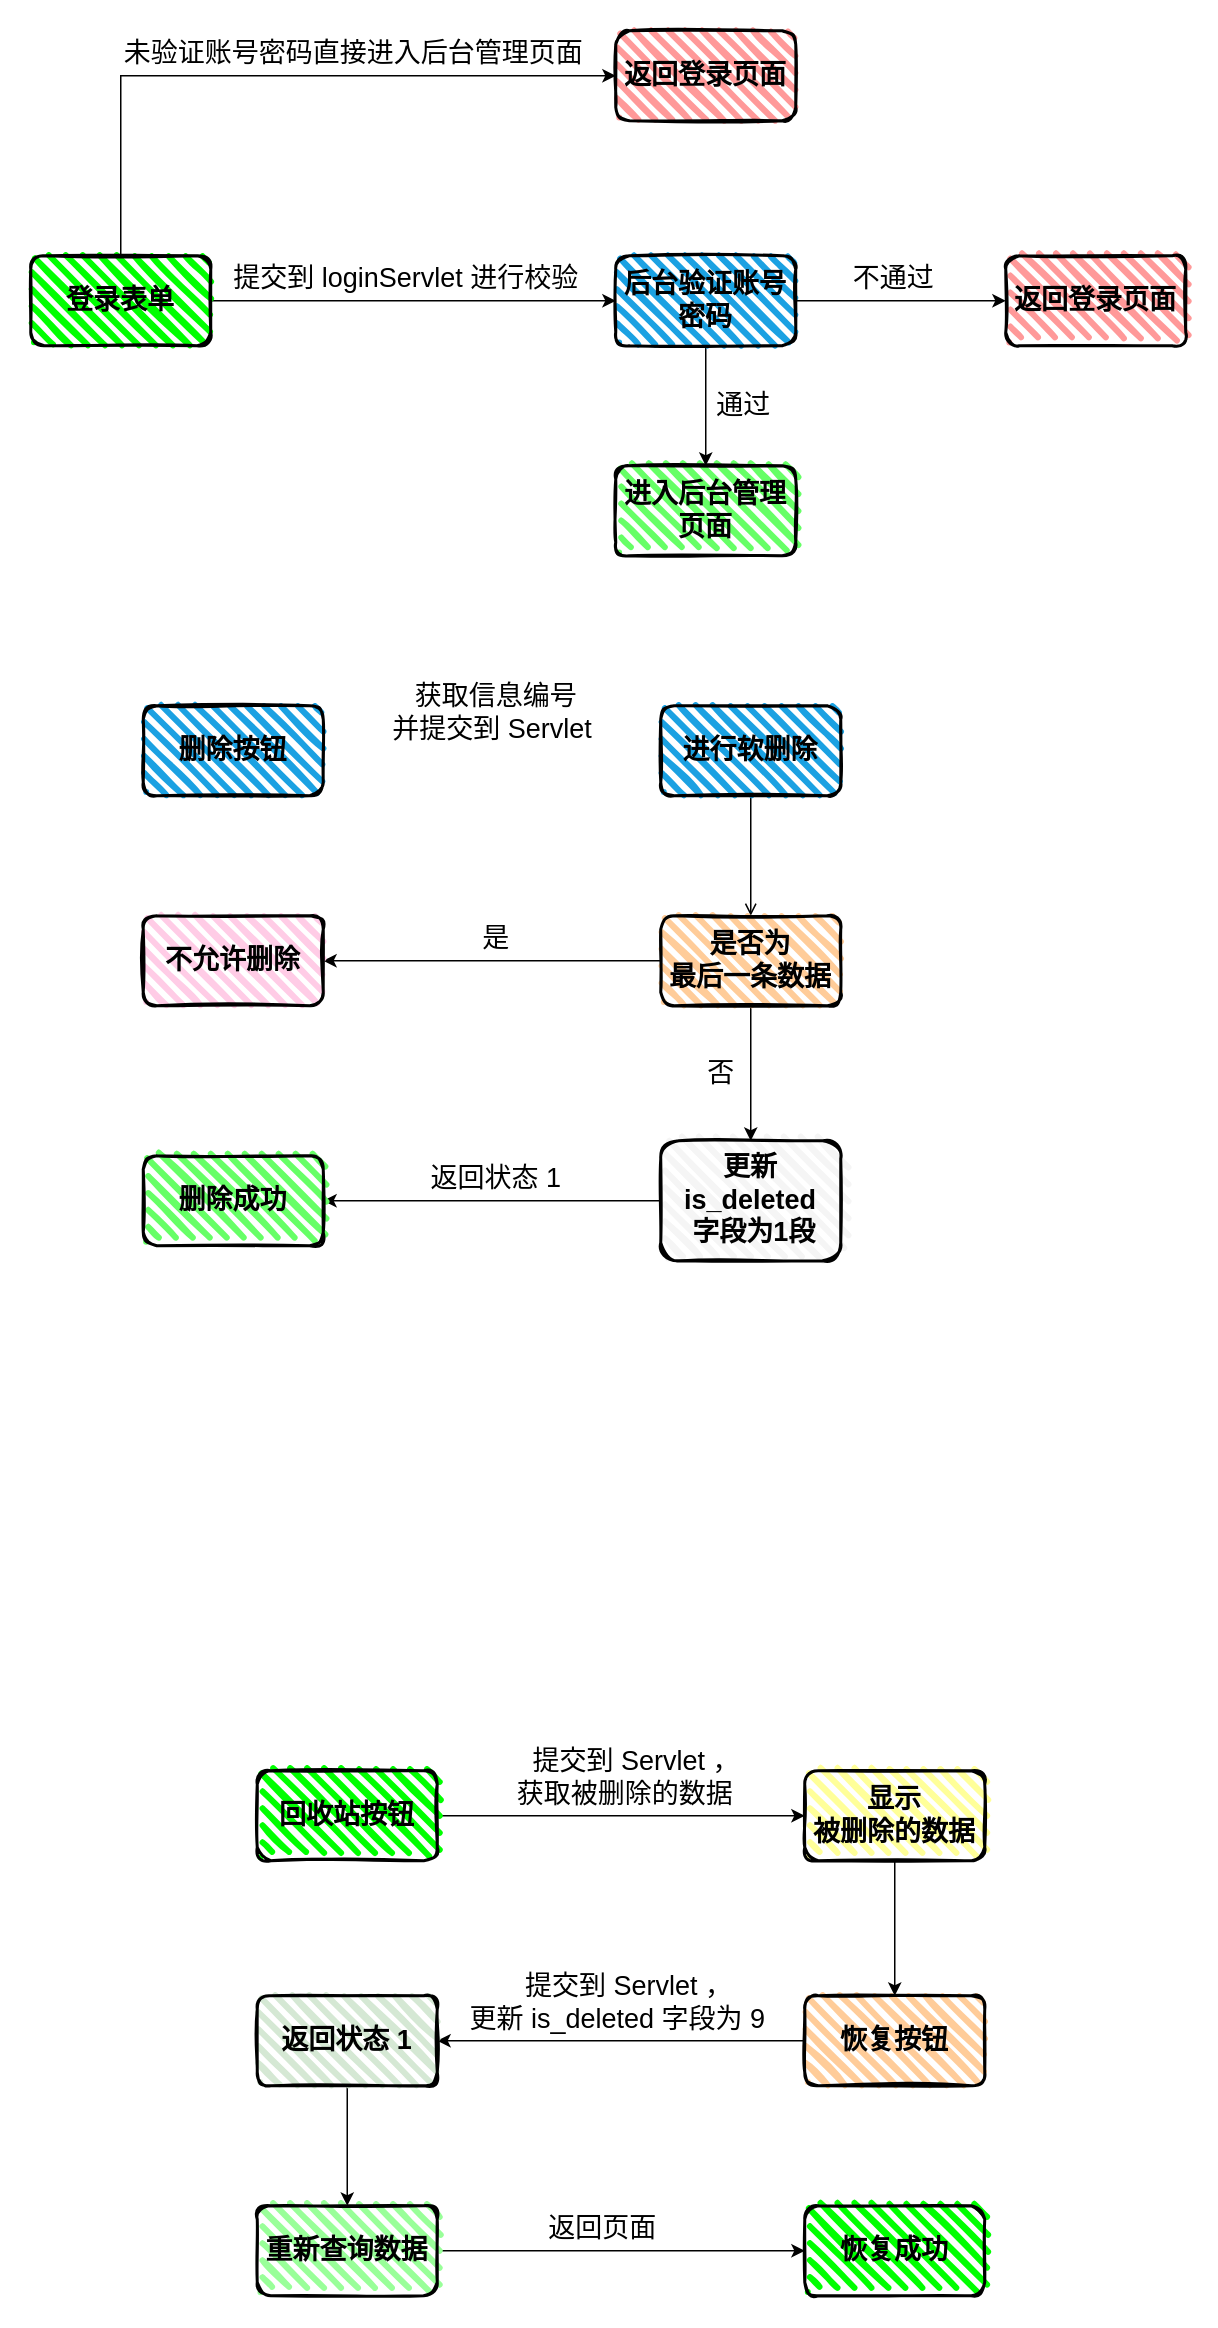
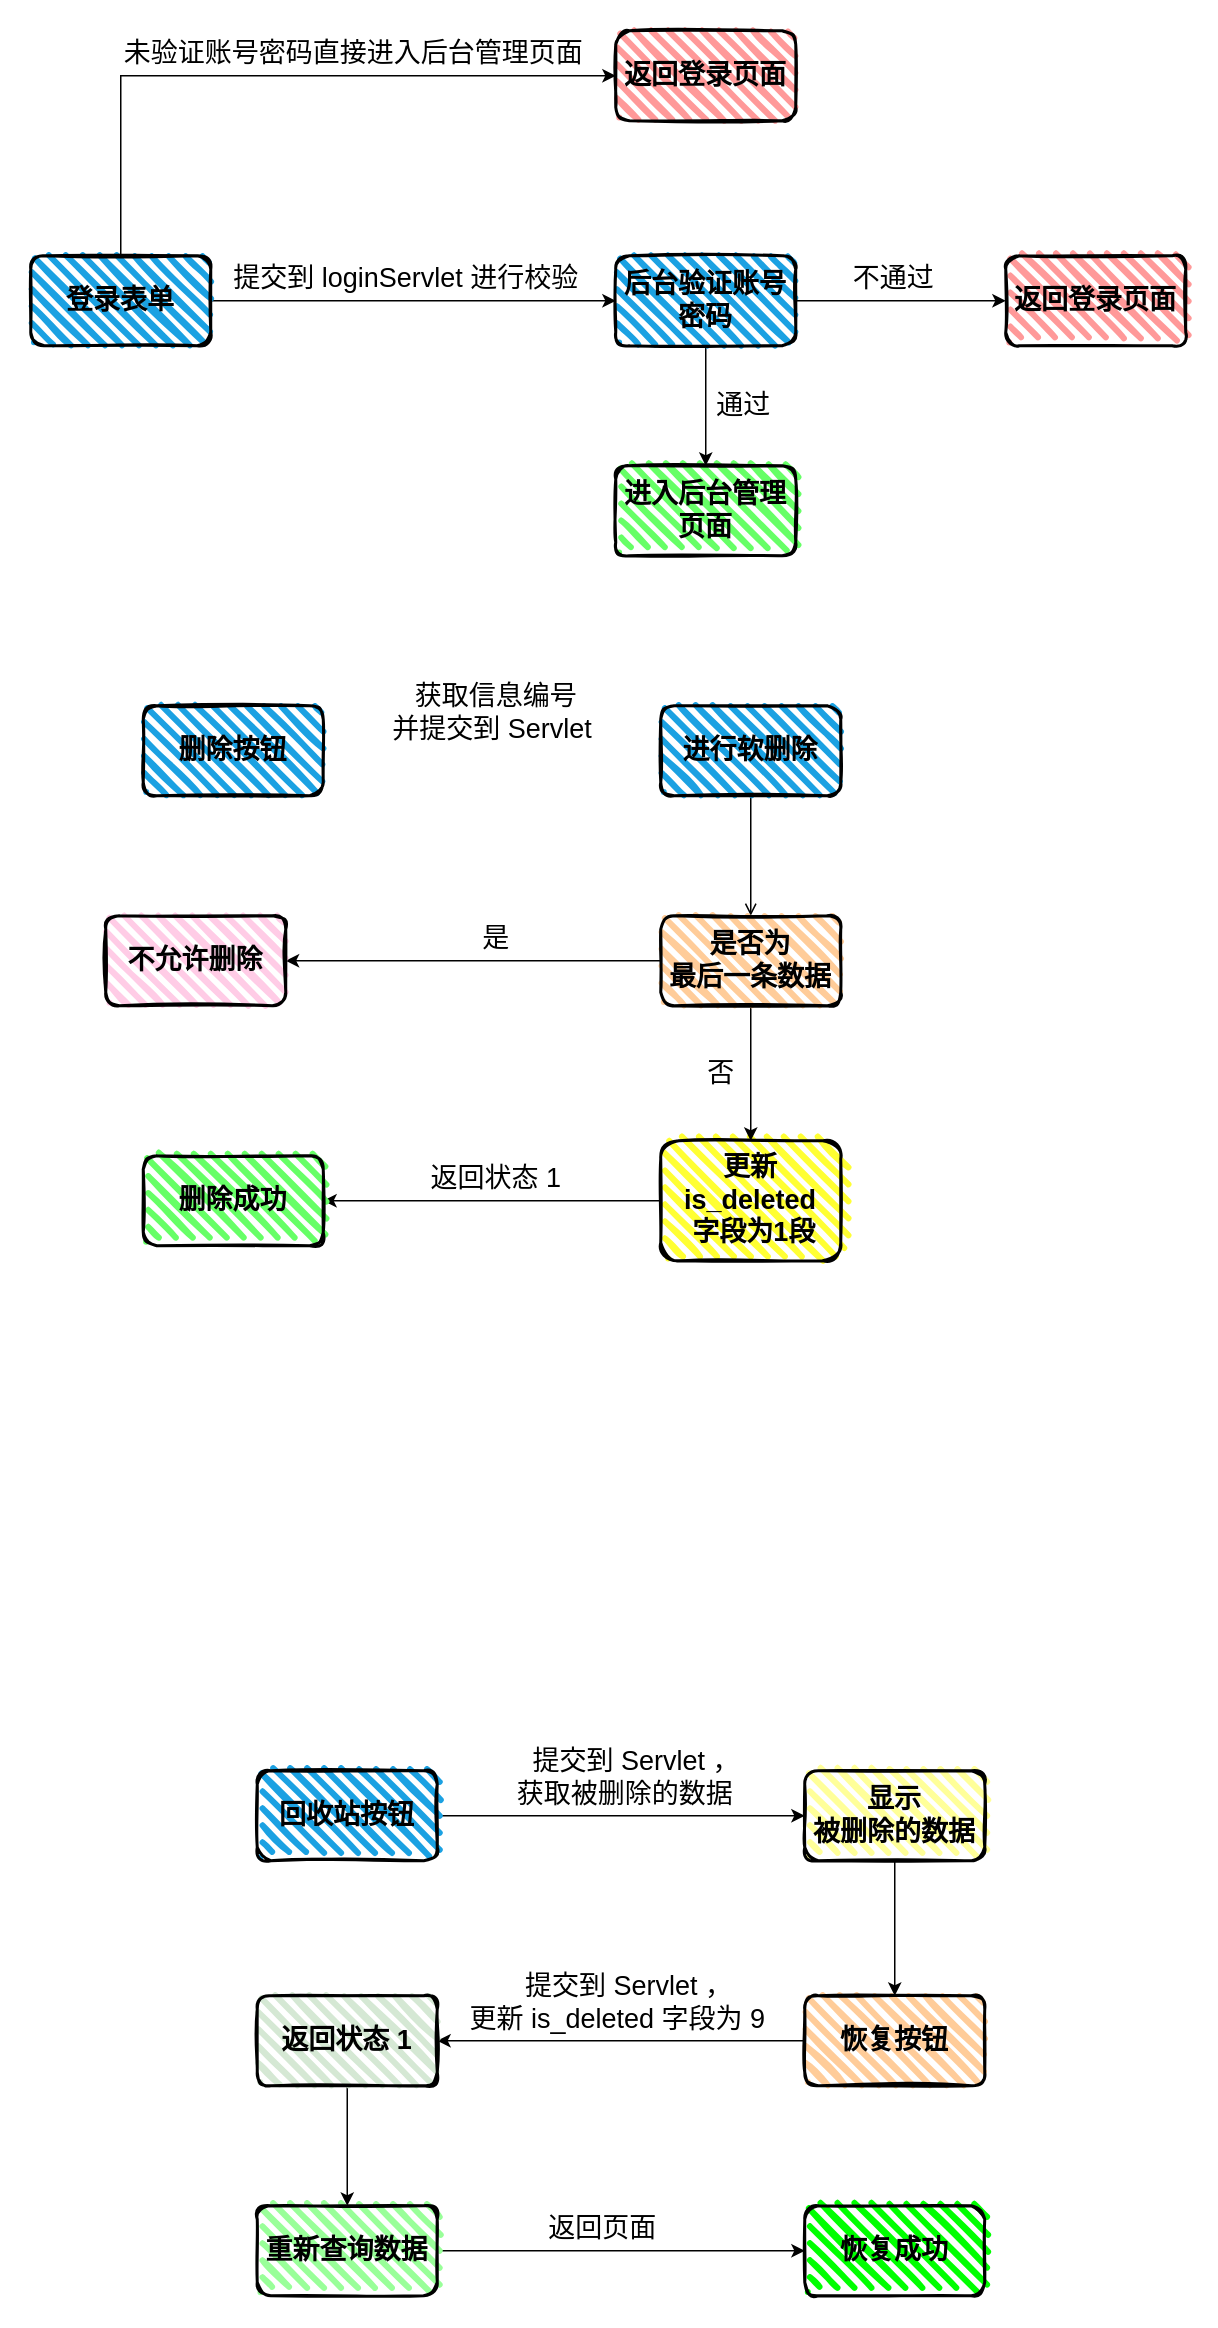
  <mxCell id="0" />
  <mxCell id="1" parent="0" />
  <mxCell id="2" style="edgeStyle=orthogonalEdgeStyle;rounded=0;orthogonalLoop=1;jettySize=auto;html=1;exitX=1;exitY=0.5;exitDx=0;exitDy=0;entryX=0;entryY=0.5;entryDx=0;entryDy=0;fontSize=18;" parent="1" source="4" target="7" edge="1"><mxGeometry relative="1" as="geometry" /></mxCell>
  <mxCell id="3" style="edgeStyle=orthogonalEdgeStyle;rounded=0;orthogonalLoop=1;jettySize=auto;html=1;entryX=0;entryY=0.5;entryDx=0;entryDy=0;fontSize=18;" parent="1" source="4" edge="1"><mxGeometry relative="1" as="geometry"><mxPoint x="410" y="50" as="targetPoint" /><Array as="points"><mxPoint x="80" y="50" /></Array></mxGeometry></mxCell>
- <mxCell id="4" value="&lt;font style=&quot;font-size: 18px&quot;&gt;&lt;b&gt;登录表单&lt;/b&gt;&lt;/font&gt;" style="rounded=1;whiteSpace=wrap;html=1;strokeWidth=2;fillWeight=4;hachureGap=8;hachureAngle=45;fillColor=#00ff00;sketch=1;" parent="1" vertex="1"><mxGeometry x="20" y="170" width="120" height="60" as="geometry" /></mxCell>
+ <mxCell id="4" value="&lt;font style=&quot;font-size: 18px&quot;&gt;&lt;b&gt;登录表单&lt;/b&gt;&lt;/font&gt;" style="rounded=1;whiteSpace=wrap;html=1;strokeWidth=2;fillWeight=4;hachureGap=8;hachureAngle=45;fillColor=#1ba1e2;sketch=1;" parent="1" vertex="1"><mxGeometry x="20" y="170" width="120" height="60" as="geometry" /></mxCell>
  <mxCell id="5" style="edgeStyle=orthogonalEdgeStyle;rounded=0;orthogonalLoop=1;jettySize=auto;html=1;fontSize=18;entryX=0.5;entryY=0;entryDx=0;entryDy=0;" parent="1" source="7" target="9" edge="1"><mxGeometry relative="1" as="geometry"><mxPoint x="470" y="280" as="targetPoint" /></mxGeometry></mxCell>
  <mxCell id="6" style="edgeStyle=orthogonalEdgeStyle;rounded=0;orthogonalLoop=1;jettySize=auto;html=1;exitX=1;exitY=0.5;exitDx=0;exitDy=0;fontSize=18;" parent="1" source="7" target="11" edge="1"><mxGeometry relative="1" as="geometry" /></mxCell>
  <mxCell id="7" value="&lt;b&gt;后台验证账号密码&lt;/b&gt;" style="rounded=1;whiteSpace=wrap;html=1;strokeWidth=2;fillWeight=4;hachureGap=8;hachureAngle=45;fillColor=#1ba1e2;sketch=1;fontSize=18;" parent="1" vertex="1"><mxGeometry x="410" y="170" width="120" height="60" as="geometry" /></mxCell>
  <mxCell id="8" value="提交到 loginServlet 进行校验" style="text;html=1;align=center;verticalAlign=middle;resizable=0;points=[];autosize=1;strokeColor=none;fillColor=none;fontSize=18;" parent="1" vertex="1"><mxGeometry x="145" y="170" width="250" height="30" as="geometry" /></mxCell>
  <mxCell id="9" value="&lt;b&gt;进入后台管理页面&lt;/b&gt;" style="rounded=1;whiteSpace=wrap;html=1;strokeWidth=2;fillWeight=4;hachureGap=8;hachureAngle=45;fillColor=#66FF66;sketch=1;fontSize=18;" parent="1" vertex="1"><mxGeometry x="410" y="310" width="120" height="60" as="geometry" /></mxCell>
  <mxCell id="10" value="通过" style="text;html=1;align=center;verticalAlign=middle;resizable=0;points=[];autosize=1;strokeColor=none;fillColor=none;fontSize=18;" parent="1" vertex="1"><mxGeometry x="470" y="255" width="50" height="30" as="geometry" /></mxCell>
  <mxCell id="11" value="&lt;b&gt;返回登录页面&lt;/b&gt;" style="rounded=1;whiteSpace=wrap;html=1;strokeWidth=2;fillWeight=4;hachureGap=8;hachureAngle=45;fillColor=#FF9999;sketch=1;fontSize=18;" parent="1" vertex="1"><mxGeometry x="670" y="170" width="120" height="60" as="geometry" /></mxCell>
  <mxCell id="12" value="不通过" style="text;html=1;align=center;verticalAlign=middle;resizable=0;points=[];autosize=1;strokeColor=none;fillColor=none;fontSize=18;" parent="1" vertex="1"><mxGeometry x="560" y="170" width="70" height="30" as="geometry" /></mxCell>
  <mxCell id="13" value="未验证账号密码直接进入后台管理页面" style="text;html=1;align=center;verticalAlign=middle;resizable=0;points=[];autosize=1;strokeColor=none;fillColor=none;fontSize=18;" parent="1" vertex="1"><mxGeometry x="75" y="20" width="320" height="30" as="geometry" /></mxCell>
  <mxCell id="14" value="&lt;b&gt;返回登录页面&lt;/b&gt;" style="rounded=1;whiteSpace=wrap;html=1;strokeWidth=2;fillWeight=4;hachureGap=8;hachureAngle=45;fillColor=#FF9999;sketch=1;fontSize=18;" parent="1" vertex="1"><mxGeometry x="410" y="20" width="120" height="60" as="geometry" /></mxCell>
  <mxCell id="15" value="&lt;b&gt;删除按钮&lt;/b&gt;" style="rounded=1;whiteSpace=wrap;html=1;strokeWidth=2;fillWeight=4;hachureGap=8;hachureAngle=45;fillColor=#1ba1e2;sketch=1;fontSize=18;" parent="1" vertex="1"><mxGeometry x="95" y="470" width="120" height="60" as="geometry" /></mxCell>
  <mxCell id="16" style="edgeStyle=orthogonalEdgeStyle;rounded=0;orthogonalLoop=1;jettySize=auto;html=1;exitX=0.5;exitY=1;exitDx=0;exitDy=0;fontSize=18;endArrow=open;" parent="1" source="17" target="24" edge="1"><mxGeometry relative="1" as="geometry" /></mxCell>
  <mxCell id="17" value="&lt;b&gt;进行软删除&lt;/b&gt;" style="rounded=1;whiteSpace=wrap;html=1;strokeWidth=2;fillWeight=4;hachureGap=8;hachureAngle=45;fillColor=#1ba1e2;sketch=1;fontSize=18;" parent="1" vertex="1"><mxGeometry x="440" y="470" width="120" height="60" as="geometry" /></mxCell>
  <mxCell id="18" value="获取信息编号&lt;br&gt;并提交到 Servlet&amp;nbsp;" style="text;html=1;align=center;verticalAlign=middle;resizable=0;points=[];autosize=1;strokeColor=none;fillColor=none;fontSize=18;" parent="1" vertex="1"><mxGeometry x="255" y="450" width="150" height="50" as="geometry" /></mxCell>
  <mxCell id="19" style="edgeStyle=orthogonalEdgeStyle;rounded=0;orthogonalLoop=1;jettySize=auto;html=1;exitX=0;exitY=0.5;exitDx=0;exitDy=0;entryX=1;entryY=0.5;entryDx=0;entryDy=0;fontSize=18;" parent="1" source="20" target="21" edge="1"><mxGeometry relative="1" as="geometry" /></mxCell>
- <mxCell id="20" value="&lt;b&gt;&lt;span&gt;更新 is_deleted&lt;br&gt;&amp;nbsp;字段为1&lt;/span&gt;段&lt;/b&gt;" style="rounded=1;whiteSpace=wrap;html=1;strokeWidth=2;fillWeight=4;hachureGap=8;hachureAngle=45;fillColor=#f5f5f5;sketch=1;fontSize=18;" parent="1" vertex="1"><mxGeometry x="440" y="760" width="120" height="80" as="geometry" /></mxCell>
+ <mxCell id="20" value="&lt;b&gt;&lt;span&gt;更新 is_deleted&lt;br&gt;&amp;nbsp;字段为1&lt;/span&gt;段&lt;/b&gt;" style="rounded=1;whiteSpace=wrap;html=1;strokeWidth=2;fillWeight=4;hachureGap=8;hachureAngle=45;fillColor=#FFFF33;sketch=1;fontSize=18;" parent="1" vertex="1"><mxGeometry x="440" y="760" width="120" height="80" as="geometry" /></mxCell>
  <mxCell id="21" value="&lt;b&gt;删除成功&lt;/b&gt;" style="rounded=1;whiteSpace=wrap;html=1;strokeWidth=2;fillWeight=4;hachureGap=8;hachureAngle=45;fillColor=#66FF66;sketch=1;fontSize=18;" parent="1" vertex="1"><mxGeometry x="95" y="770" width="120" height="60" as="geometry" /></mxCell>
  <mxCell id="22" style="edgeStyle=orthogonalEdgeStyle;rounded=0;orthogonalLoop=1;jettySize=auto;html=1;exitX=0;exitY=0.5;exitDx=0;exitDy=0;entryX=1;entryY=0.5;entryDx=0;entryDy=0;fontSize=18;" parent="1" source="24" target="25" edge="1"><mxGeometry relative="1" as="geometry" /></mxCell>
  <mxCell id="23" style="edgeStyle=orthogonalEdgeStyle;rounded=0;orthogonalLoop=1;jettySize=auto;html=1;exitX=0.5;exitY=1;exitDx=0;exitDy=0;entryX=0.5;entryY=0;entryDx=0;entryDy=0;fontSize=18;" parent="1" source="24" target="20" edge="1"><mxGeometry relative="1" as="geometry" /></mxCell>
  <mxCell id="24" value="&lt;b&gt;是否为&lt;br&gt;最后一条数据&lt;/b&gt;" style="rounded=1;whiteSpace=wrap;html=1;strokeWidth=2;fillWeight=4;hachureGap=8;hachureAngle=45;fillColor=#FFCC99;sketch=1;fontSize=18;" parent="1" vertex="1"><mxGeometry x="440" y="610" width="120" height="60" as="geometry" /></mxCell>
- <mxCell id="25" value="&lt;b&gt;不允许删除&lt;/b&gt;" style="rounded=1;whiteSpace=wrap;html=1;strokeWidth=2;fillWeight=4;hachureGap=8;hachureAngle=45;fillColor=#FFCCE6;sketch=1;fontSize=18;" parent="1" vertex="1"><mxGeometry x="95" y="610" width="120" height="60" as="geometry" /></mxCell>
+ <mxCell id="25" value="&lt;b&gt;不允许删除&lt;/b&gt;" style="rounded=1;whiteSpace=wrap;html=1;strokeWidth=2;fillWeight=4;hachureGap=8;hachureAngle=45;fillColor=#FFCCE6;sketch=1;fontSize=18;" parent="1" vertex="1"><mxGeometry x="70" y="610" width="120" height="60" as="geometry" /></mxCell>
  <mxCell id="26" value="是" style="text;html=1;align=center;verticalAlign=middle;resizable=0;points=[];autosize=1;strokeColor=none;fillColor=none;fontSize=18;" parent="1" vertex="1"><mxGeometry x="315" y="610" width="30" height="30" as="geometry" /></mxCell>
  <mxCell id="27" value="否" style="text;html=1;align=center;verticalAlign=middle;resizable=0;points=[];autosize=1;strokeColor=none;fillColor=none;fontSize=18;" parent="1" vertex="1"><mxGeometry x="465" y="700" width="30" height="30" as="geometry" /></mxCell>
  <mxCell id="28" value="返回状态 1" style="text;html=1;align=center;verticalAlign=middle;resizable=0;points=[];autosize=1;strokeColor=none;fillColor=none;fontSize=18;" parent="1" vertex="1"><mxGeometry x="280" y="770" width="100" height="30" as="geometry" /></mxCell>
  <mxCell id="29" value="" style="edgeStyle=orthogonalEdgeStyle;rounded=0;orthogonalLoop=1;jettySize=auto;html=1;fontSize=18;" parent="1" source="30" target="32" edge="1"><mxGeometry relative="1" as="geometry" /></mxCell>
- <mxCell id="30" value="&lt;b&gt;回收站按钮&lt;/b&gt;" style="rounded=1;whiteSpace=wrap;html=1;strokeWidth=2;fillWeight=4;hachureGap=8;hachureAngle=45;fillColor=#00ff00;sketch=1;fontSize=18;" parent="1" vertex="1"><mxGeometry x="171" y="1180" width="120" height="60" as="geometry" /></mxCell>
+ <mxCell id="30" value="&lt;b&gt;回收站按钮&lt;/b&gt;" style="rounded=1;whiteSpace=wrap;html=1;strokeWidth=2;fillWeight=4;hachureGap=8;hachureAngle=45;fillColor=#1ba1e2;sketch=1;fontSize=18;" parent="1" vertex="1"><mxGeometry x="171" y="1180" width="120" height="60" as="geometry" /></mxCell>
  <mxCell id="31" style="edgeStyle=orthogonalEdgeStyle;rounded=0;orthogonalLoop=1;jettySize=auto;html=1;exitX=0.5;exitY=1;exitDx=0;exitDy=0;fontSize=18;entryX=0.5;entryY=0;entryDx=0;entryDy=0;" parent="1" source="32" target="35" edge="1"><mxGeometry relative="1" as="geometry"><mxPoint x="546" y="1320" as="targetPoint" /></mxGeometry></mxCell>
  <mxCell id="32" value="显示&lt;br&gt;被删除的数据" style="whiteSpace=wrap;html=1;rounded=1;fontSize=18;strokeWidth=2;fillColor=#FFFF99;sketch=1;fillWeight=4;hachureGap=8;hachureAngle=45;fontStyle=1" parent="1" vertex="1"><mxGeometry x="536" y="1180" width="120" height="60" as="geometry" /></mxCell>
  <mxCell id="33" value="&amp;nbsp; &amp;nbsp;提交到 Servlet ，&lt;br&gt;获取被删除的数据" style="text;html=1;align=center;verticalAlign=middle;resizable=0;points=[];autosize=1;strokeColor=none;fillColor=none;fontSize=18;" parent="1" vertex="1"><mxGeometry x="331" y="1160" width="170" height="50" as="geometry" /></mxCell>
  <mxCell id="34" style="edgeStyle=orthogonalEdgeStyle;rounded=0;orthogonalLoop=1;jettySize=auto;html=1;exitX=0;exitY=0.5;exitDx=0;exitDy=0;entryX=1;entryY=0.5;entryDx=0;entryDy=0;fontSize=18;" parent="1" source="35" target="37" edge="1"><mxGeometry relative="1" as="geometry" /></mxCell>
  <mxCell id="35" value="恢复按钮" style="rounded=1;whiteSpace=wrap;html=1;strokeWidth=2;fillWeight=4;hachureGap=8;hachureAngle=45;fillColor=#FFCC99;sketch=1;fontSize=18;fontStyle=1" parent="1" vertex="1"><mxGeometry x="536" y="1330" width="120" height="60" as="geometry" /></mxCell>
  <mxCell id="36" value="" style="edgeStyle=orthogonalEdgeStyle;rounded=0;orthogonalLoop=1;jettySize=auto;html=1;fontSize=18;" parent="1" source="37" target="40" edge="1"><mxGeometry relative="1" as="geometry" /></mxCell>
  <mxCell id="37" value="返回状态 1" style="rounded=1;whiteSpace=wrap;html=1;strokeWidth=2;fillWeight=4;hachureGap=8;hachureAngle=45;fillColor=#D5E8D4;sketch=1;fontSize=18;fontStyle=1" parent="1" vertex="1"><mxGeometry x="171" y="1330" width="120" height="60" as="geometry" /></mxCell>
  <mxCell id="38" value="&amp;nbsp; &amp;nbsp;提交到 Servlet ，&lt;br&gt;更新 is_deleted 字段为 9" style="text;html=1;align=center;verticalAlign=middle;resizable=0;points=[];autosize=1;strokeColor=none;fillColor=none;fontSize=18;" parent="1" vertex="1"><mxGeometry x="306" y="1310" width="210" height="50" as="geometry" /></mxCell>
  <mxCell id="39" value="" style="edgeStyle=orthogonalEdgeStyle;rounded=0;orthogonalLoop=1;jettySize=auto;html=1;fontSize=18;" parent="1" source="40" target="41" edge="1"><mxGeometry relative="1" as="geometry" /></mxCell>
  <mxCell id="40" value="重新查询数据" style="rounded=1;whiteSpace=wrap;html=1;strokeWidth=2;fillWeight=4;hachureGap=8;hachureAngle=45;fillColor=#99FF99;sketch=1;fontSize=18;fontStyle=1" parent="1" vertex="1"><mxGeometry x="171" y="1470" width="120" height="60" as="geometry" /></mxCell>
  <mxCell id="41" value="恢复成功" style="whiteSpace=wrap;html=1;rounded=1;fontSize=18;strokeWidth=2;fillColor=#00FF00;sketch=1;fillWeight=4;hachureGap=8;hachureAngle=45;fontStyle=1" parent="1" vertex="1"><mxGeometry x="536" y="1470" width="120" height="60" as="geometry" /></mxCell>
  <mxCell id="42" value="返回页面" style="text;html=1;align=center;verticalAlign=middle;resizable=0;points=[];autosize=1;strokeColor=none;fillColor=none;fontSize=18;" parent="1" vertex="1"><mxGeometry x="356" y="1470" width="90" height="30" as="geometry" /></mxCell>
